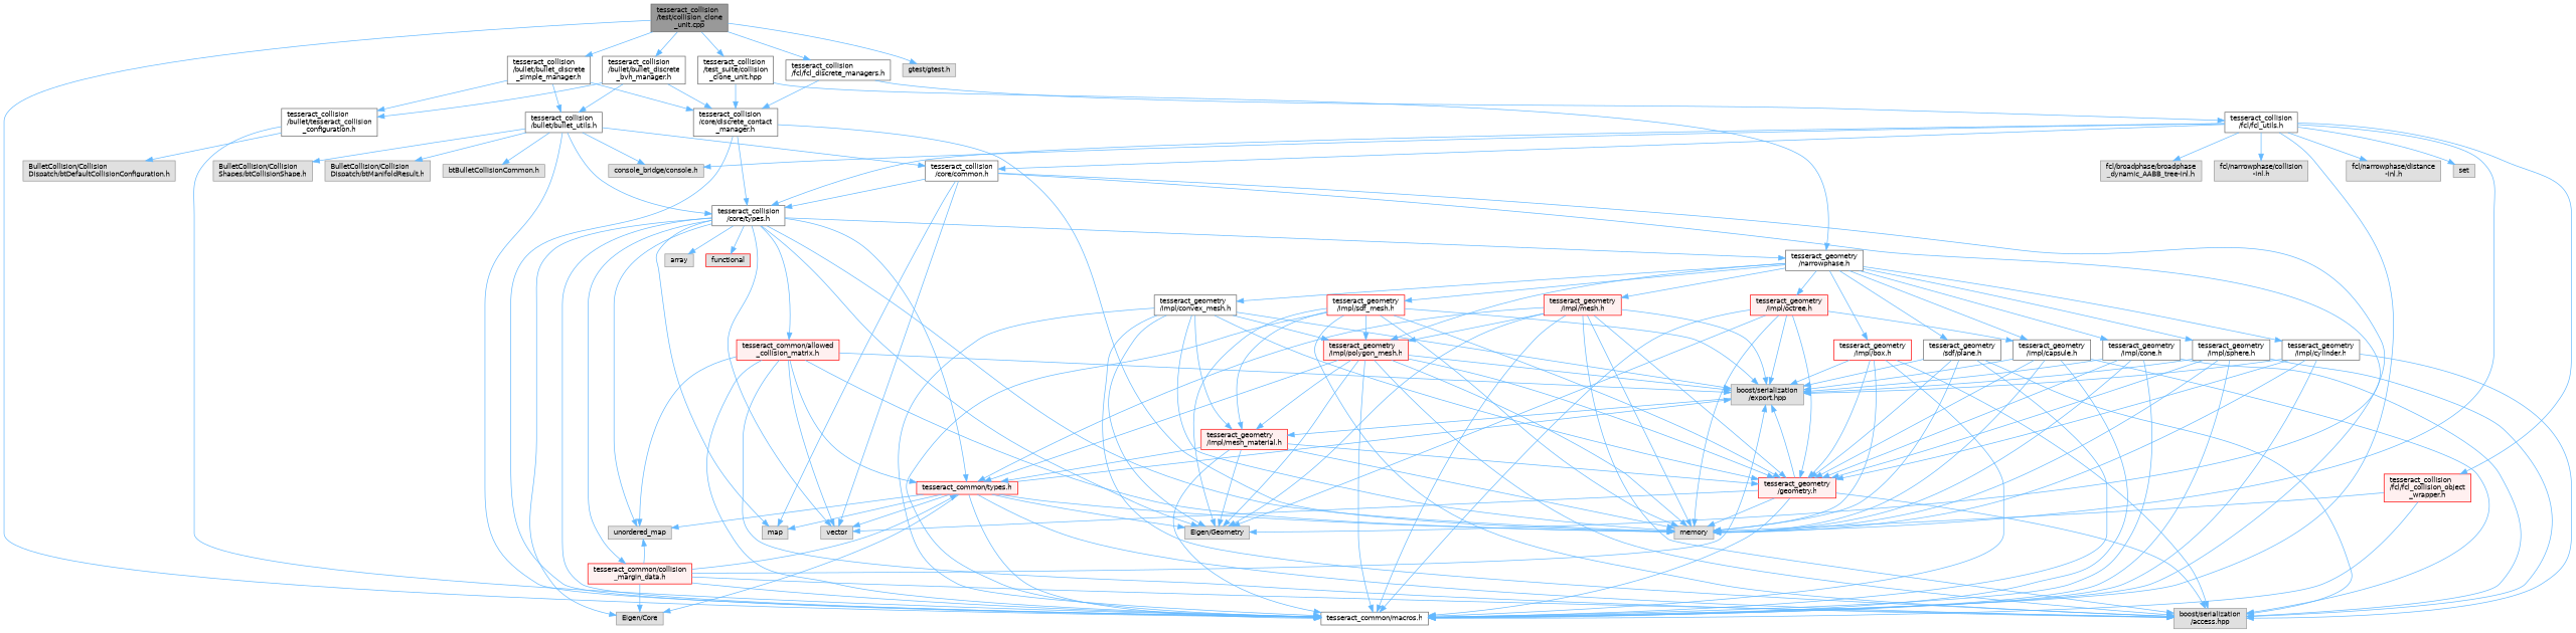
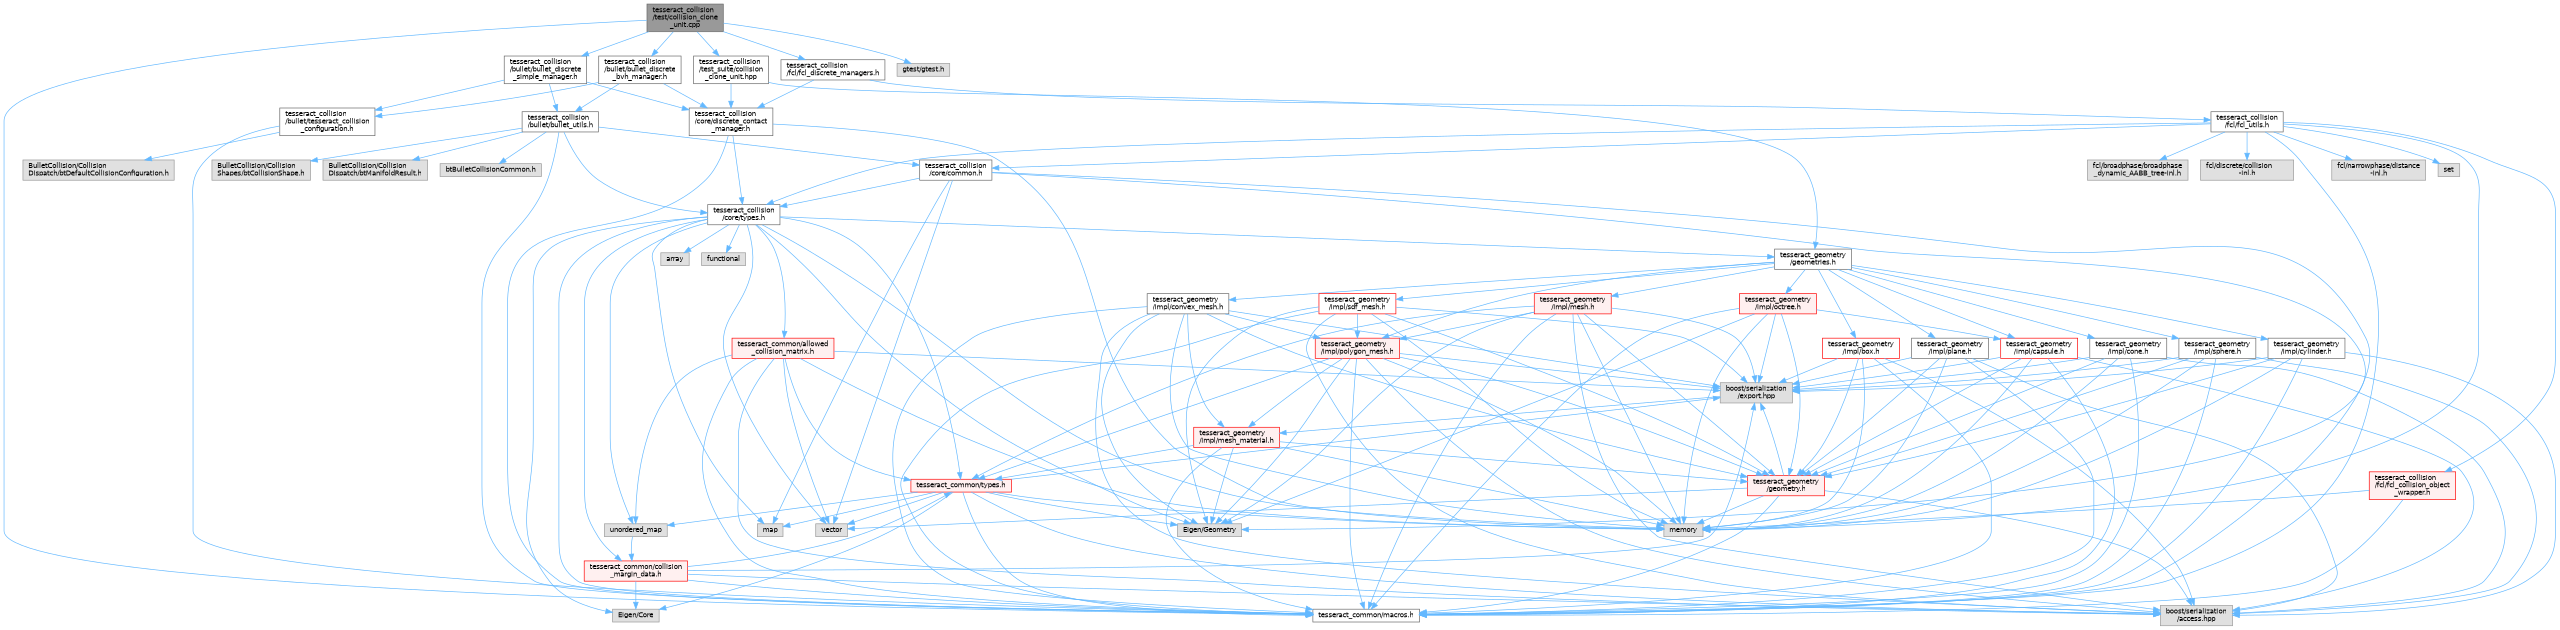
  digraph {
    node [color=grey60 fillcolor=white fontname=Helvetica fontsize=10 shape=box style=filled]
    edge [color=steelblue1 fontname=Helvetica fontsize=10 labelfontname=Helvetica labelfontsize=10 style=solid]
    n1 [color=gray40 fillcolor=grey60 fontcolor=black height=0.2 label="tesseract_collision\l/test/collision_clone\l_unit.cpp" width=0.4]
    n2 [color=grey40 height=0.2 label="tesseract_common/macros.h" width=0.4]
    n3 [fillcolor="#E0E0E0" height=0.2 label="gtest/gtest.h" width=0.4]
    n4 [color=grey40 height=0.2 label="tesseract_collision\l/test_suite/collision\l_clone_unit.hpp" width=0.4]
    n5 [color=grey40 height=0.2 label="tesseract_collision\l/bullet/bullet_discrete\l_simple_manager.h" width=0.4]
    n6 [color=grey40 height=0.2 label="tesseract_collision\l/bullet/bullet_discrete\l_bvh_manager.h" width=0.4]
    n7 [color=grey40 height=0.2 label="tesseract_collision\l/fcl/fcl_discrete_managers.h" width=0.4]
    n8 [color=grey40 height=0.2 label="tesseract_collision\l/core/discrete_contact\l_manager.h" width=0.4]
-   n9 [color=grey40 height=0.2 label="tesseract_geometry\l/narrowphase.h" width=0.4]
+   n9 [color=grey40 height=0.2 label="tesseract_geometry\l/geometries.h" width=0.4]
    n10 [color=grey40 height=0.2 label="tesseract_collision\l/bullet/bullet_utils.h" width=0.4]
    n11 [color=grey40 height=0.2 label="tesseract_collision\l/bullet/tesseract_collision\l_configuration.h" width=0.4]
    n12 [color=grey40 height=0.2 label="tesseract_collision\l/fcl/fcl_utils.h" width=0.4]
    n13 [fillcolor="#E0E0E0" height=0.2 label=memory width=0.4]
    n14 [color=grey40 height=0.2 label="tesseract_collision\l/core/types.h" width=0.4]
    n15 [color=red height=0.2 label="tesseract_geometry\l/impl/box.h" width=0.4]
-   n16 [color=grey40 height=0.2 label="tesseract_geometry\l/impl/capsule.h" width=0.4]
+   n16 [color=red height=0.2 label="tesseract_geometry\l/impl/capsule.h" width=0.4]
    n17 [color=grey40 height=0.2 label="tesseract_geometry\l/impl/cone.h" width=0.4]
    n18 [color=grey40 height=0.2 label="tesseract_geometry\l/impl/convex_mesh.h" width=0.4]
    n19 [color=red fillcolor="#FFF0F0" height=0.2 label="tesseract_geometry\l/impl/polygon_mesh.h" width=0.4]
    n20 [color=grey40 height=0.2 label="tesseract_geometry\l/impl/cylinder.h" width=0.4]
    n21 [color=red fillcolor="#FFF0F0" height=0.2 label="tesseract_geometry\l/impl/mesh.h" width=0.4]
    n22 [color=red fillcolor="#FFF0F0" height=0.2 label="tesseract_geometry\l/impl/octree.h" width=0.4]
-   n23 [color=grey40 height=0.2 label="tesseract_geometry\l/sdf/plane.h" width=0.4]
+   n23 [color=grey40 height=0.2 label="tesseract_geometry\l/impl/plane.h" width=0.4]
    n24 [color=red height=0.2 label="tesseract_geometry\l/impl/sdf_mesh.h" width=0.4]
    n25 [color=grey40 height=0.2 label="tesseract_geometry\l/impl/sphere.h" width=0.4]
    n26 [fillcolor="#E0E0E0" height=0.2 label="Eigen/Core" width=0.4]
    n27 [fillcolor="#E0E0E0" height=0.2 label="Eigen/Geometry" width=0.4]
    n28 [fillcolor="#E0E0E0" height=0.2 label=vector width=0.4]
    n29 [fillcolor="#E0E0E0" height=0.2 label=map width=0.4]
    n30 [fillcolor="#E0E0E0" height=0.2 label=array width=0.4]
    n31 [fillcolor="#E0E0E0" height=0.2 label=unordered_map width=0.4]
-   n32 [color=red fillcolor="#E0E0E0" height=0.2 label=functional width=0.4]
+   n32 [fillcolor="#E0E0E0" height=0.2 label=functional width=0.4]
    n33 [color=red fillcolor="#FFF0F0" height=0.2 label="tesseract_common/types.h" width=0.4]
    n34 [color=red fillcolor="#FFF0F0" height=0.2 label="tesseract_common/collision\l_margin_data.h" width=0.4]
    n35 [color=red fillcolor="#FFF0F0" height=0.2 label="tesseract_common/allowed\l_collision_matrix.h" width=0.4]
    n36 [fillcolor="#E0E0E0" height=0.2 label="boost/serialization\l/access.hpp" width=0.4]
    n37 [fillcolor="#E0E0E0" height=0.2 label="boost/serialization\l/export.hpp" width=0.4]
    n38 [color=red fillcolor="#FFF0F0" height=0.2 label="tesseract_geometry\l/geometry.h" width=0.4]
    n39 [color=red fillcolor="#FFF0F0" height=0.2 label="tesseract_geometry\l/impl/mesh_material.h" width=0.4]
    n40 [fillcolor="#E0E0E0" height=0.2 label="BulletCollision/Collision\lShapes/btCollisionShape.h" width=0.4]
    n41 [fillcolor="#E0E0E0" height=0.2 label="BulletCollision/Collision\lDispatch/btManifoldResult.h" width=0.4]
    n42 [fillcolor="#E0E0E0" height=0.2 label="btBulletCollisionCommon.h" width=0.4]
-   n43 [fillcolor="#E0E0E0" height=0.2 label="console_bridge/console.h" width=0.4]
    n44 [color=grey40 height=0.2 label="tesseract_collision\l/core/common.h" width=0.4]
    n45 [fillcolor="#E0E0E0" height=0.2 label="BulletCollision/Collision\lDispatch/btDefaultCollisionConfiguration.h" width=0.4]
    n46 [fillcolor="#E0E0E0" height=0.2 label="fcl/broadphase/broadphase\l_dynamic_AABB_tree-inl.h" width=0.4]
-   n47 [fillcolor="#E0E0E0" height=0.2 label="fcl/narrowphase/collision\l-inl.h" width=0.4]
+   n47 [fillcolor="#E0E0E0" height=0.2 label="fcl/discrete/collision\l-inl.h" width=0.4]
    n48 [fillcolor="#E0E0E0" height=0.2 label="fcl/narrowphase/distance\l-inl.h" width=0.4]
    n49 [fillcolor="#E0E0E0" height=0.2 label=set width=0.4]
    n50 [color=red fillcolor="#FFF0F0" height=0.2 label="tesseract_collision\l/fcl/fcl_collision_object\l_wrapper.h" width=0.4]
    n1 -> n2
    n1 -> n3
    n1 -> n4
    n1 -> n5
    n1 -> n6
    n1 -> n7
    n4 -> n8
    n4 -> n9
    n5 -> n8
    n5 -> n10
    n5 -> n11
    n6 -> n8
    n6 -> n10
    n6 -> n11
    n7 -> n8
    n7 -> n12
    n8 -> n2
    n8 -> n13
    n8 -> n14
    n9 -> n15
    n9 -> n16
    n9 -> n17
    n9 -> n18
    n9 -> n19
    n9 -> n20
    n9 -> n21
    n9 -> n22
    n9 -> n23
    n9 -> n24
    n9 -> n25
    n10 -> n2
    n10 -> n14
    n10 -> n40
    n10 -> n41
    n10 -> n42
-   n10 -> n43
    n10 -> n44
    n11 -> n2
    n11 -> n45
    n12 -> n2
    n12 -> n13
    n12 -> n14
-   n12 -> n43
    n12 -> n44
    n12 -> n46
    n12 -> n47
    n12 -> n48
    n12 -> n49
    n12 -> n50
    n14 -> n2
    n14 -> n9
    n14 -> n13
    n14 -> n26
    n14 -> n27
    n14 -> n28
    n14 -> n29
    n14 -> n30
    n14 -> n31
    n14 -> n32
    n14 -> n33
    n14 -> n34
    n14 -> n35
    n15 -> n2
    n15 -> n13
    n15 -> n36
    n15 -> n37
    n15 -> n38
    n16 -> n2
    n16 -> n13
    n16 -> n36
    n16 -> n37
    n16 -> n38
    n17 -> n2
    n17 -> n13
    n17 -> n36
    n17 -> n37
    n17 -> n38
    n18 -> n2
    n18 -> n13
    n18 -> n19
    n18 -> n27
    n18 -> n36
    n18 -> n37
    n18 -> n38
    n18 -> n39
    n19 -> n2
    n19 -> n13
    n19 -> n27
    n19 -> n33
    n19 -> n36
    n19 -> n37
    n19 -> n38
    n19 -> n39
    n20 -> n2
    n20 -> n13
    n20 -> n36
    n20 -> n37
    n20 -> n38
    n21 -> n2
    n21 -> n13
    n21 -> n19
    n21 -> n27
    n21 -> n33
    n21 -> n36
    n21 -> n37
    n21 -> n38
    n22 -> n2
    n22 -> n13
    n22 -> n16
    n22 -> n27
    n22 -> n37
    n22 -> n38
    n23 -> n2
    n23 -> n13
    n23 -> n36
    n23 -> n37
    n23 -> n38
    n24 -> n2
    n24 -> n13
    n24 -> n19
    n24 -> n27
    n24 -> n36
    n24 -> n37
    n24 -> n38
-   n24 -> n39
    n25 -> n2
    n25 -> n13
    n25 -> n36
    n25 -> n37
    n25 -> n38
    n33 -> n2
    n33 -> n13
    n33 -> n26
    n33 -> n27
    n33 -> n28
    n33 -> n29
    n33 -> n31
    n33 -> n36
    n33 -> n37
    n34 -> n2
    n34 -> n26
-   n34 -> n31
+   n31 -> n34
    n34 -> n33
    n34 -> n36
    n34 -> n37
    n35 -> n2
    n35 -> n13
    n35 -> n28
    n35 -> n31
    n35 -> n33
    n35 -> n36
    n35 -> n37
    n37 -> n39
    n38 -> n2
    n38 -> n13
    n38 -> n28
    n38 -> n36
    n38 -> n37
    n39 -> n2
    n39 -> n13
    n39 -> n27
    n39 -> n33
    n39 -> n38
    n44 -> n2
    n44 -> n14
    n44 -> n27
    n44 -> n28
    n44 -> n29
    n50 -> n2
    n50 -> n13
  }
